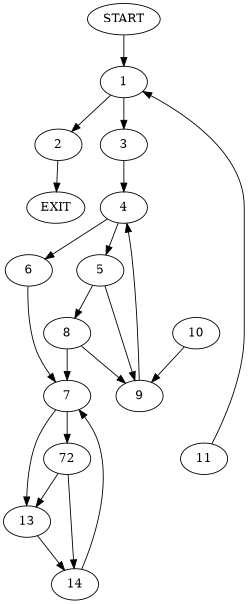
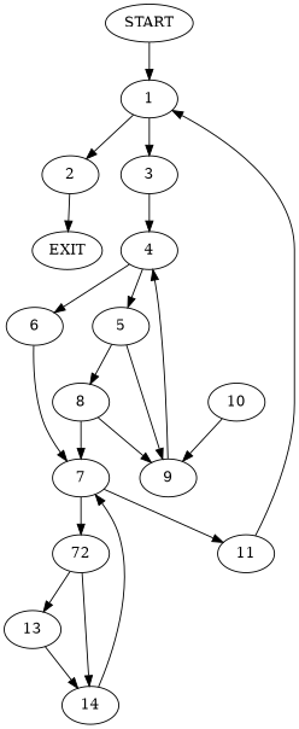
  digraph {
    n1 [label=START]
    1
    2
    3
    n5 [label=EXIT]
    4
    5
    6
    8
    9
    7
    11
    n13 [label=72]
    13
    14
    10
    n1 -> 1
    1 -> 2
    1 -> 3
    2 -> n5
    3 -> 4
    4 -> 5
    4 -> 6
    5 -> 8
    5 -> 9
    6 -> 7
    8 -> 9
    8 -> 7
    9 -> 4
-   7 -> 13
+   7 -> 11
    7 -> n13
    11 -> 1
    n13 -> 13
    n13 -> 14
    13 -> 14
    14 -> 7
    10 -> 9
  }
